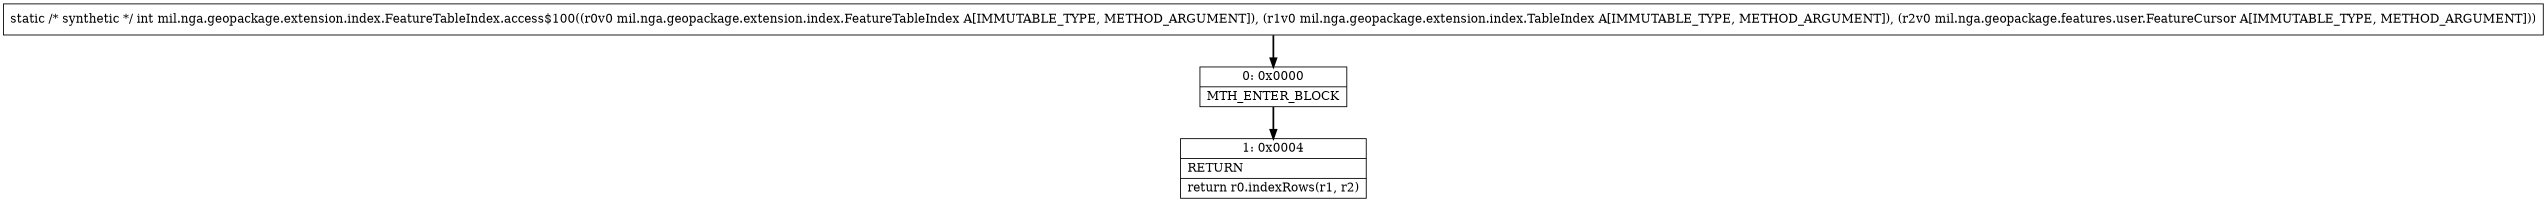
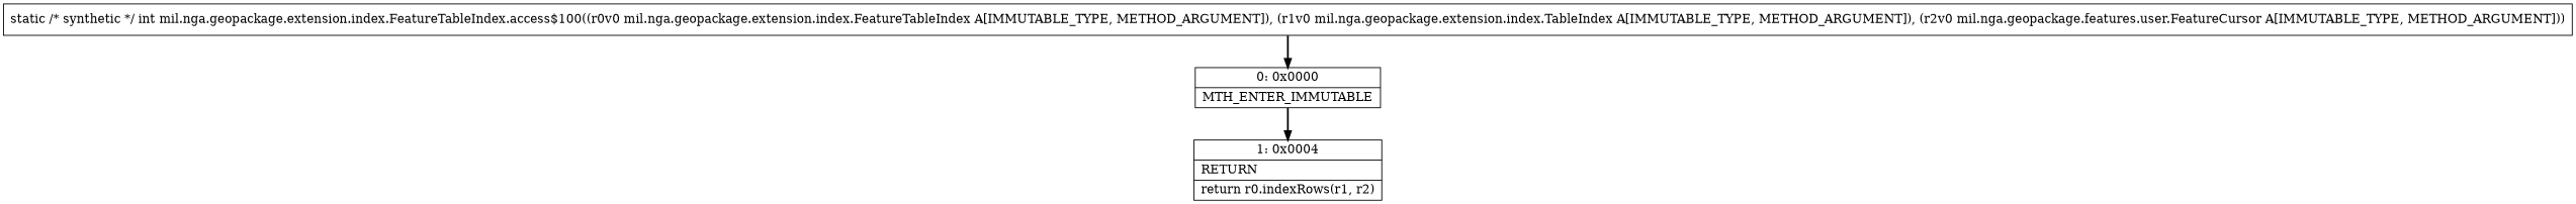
  digraph {
    node [shape=record]
    edge [style=bold]
-   n1 [label="{0\:\ 0x0000|MTH_ENTER_BLOCK\l}"]
+   n1 [label="{0\:\ 0x0000|MTH_ENTER_IMMUTABLE\l}"]
    n2 [label="{1\:\ 0x0004|RETURN\l|return r0.indexRows(r1, r2)\l}"]
    n3 [label="{static \/* synthetic *\/ int mil.nga.geopackage.extension.index.FeatureTableIndex.access$100((r0v0 mil.nga.geopackage.extension.index.FeatureTableIndex A[IMMUTABLE_TYPE, METHOD_ARGUMENT]), (r1v0 mil.nga.geopackage.extension.index.TableIndex A[IMMUTABLE_TYPE, METHOD_ARGUMENT]), (r2v0 mil.nga.geopackage.features.user.FeatureCursor A[IMMUTABLE_TYPE, METHOD_ARGUMENT])) }"]
    n1 -> n2
    n3 -> n1
  }
